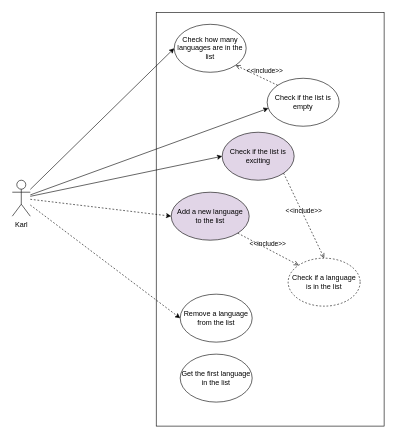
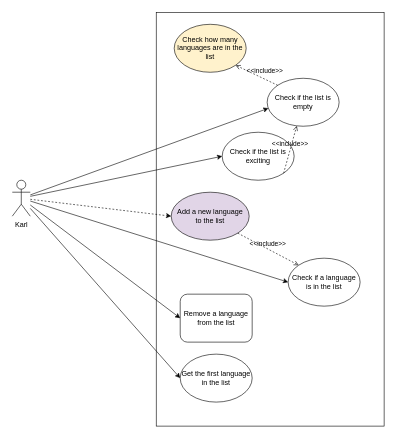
  <mxCell id="0" />
  <mxCell id="1" parent="0" />
  <mxCell id="2" value="" style="whiteSpace=wrap;html=1;" vertex="1" parent="1"><mxGeometry x="260" y="20" width="380" height="690" as="geometry" /></mxCell>
  <mxCell id="3" value="Add a new language &lt;br&gt;to the list" style="ellipse;whiteSpace=wrap;html=1;fillColor=#e1d5e7;" vertex="1" parent="1"><mxGeometry x="285" y="320" width="130" height="80" as="geometry" /></mxCell>
- <mxCell id="4" value="Check if a language is in the list" style="ellipse;whiteSpace=wrap;html=1;dashed=1;" vertex="1" parent="1"><mxGeometry x="480" y="430" width="120" height="80" as="geometry" /></mxCell>
- <mxCell id="5" value="Remove a language from the list" style="ellipse;whiteSpace=wrap;html=1;" vertex="1" parent="1"><mxGeometry x="300" y="490" width="120" height="80" as="geometry" /></mxCell>
- <mxCell id="6" value="Check if the list is exciting" style="ellipse;whiteSpace=wrap;html=1;fillColor=#e1d5e7;" vertex="1" parent="1"><mxGeometry x="370" y="220" width="120" height="80" as="geometry" /></mxCell>
- <mxCell id="7" value="&amp;lt;&amp;lt;include&amp;gt;&amp;gt;" style="html=1;verticalAlign=bottom;labelBackgroundColor=none;endArrow=open;endFill=0;dashed=1;rounded=0;entryX=0.5;entryY=0;entryDx=0;entryDy=0;exitX=1;exitY=1;exitDx=0;exitDy=0;" edge="1" parent="1" source="6" target="4"><mxGeometry width="160" relative="1" as="geometry"><mxPoint x="350" y="320" as="sourcePoint" /><mxPoint x="510" y="320" as="targetPoint" /></mxGeometry></mxCell>
+ <mxCell id="4" value="Check if a language is in the list" style="ellipse;whiteSpace=wrap;html=1;" vertex="1" parent="1"><mxGeometry x="480" y="430" width="120" height="80" as="geometry" /></mxCell>
+ <mxCell id="5" value="Remove a language from the list" style="whiteSpace=wrap;html=1;rounded=1;" vertex="1" parent="1"><mxGeometry x="300" y="490" width="120" height="80" as="geometry" /></mxCell>
+ <mxCell id="6" value="Check if the list is exciting" style="ellipse;whiteSpace=wrap;html=1;" vertex="1" parent="1"><mxGeometry x="370" y="220" width="120" height="80" as="geometry" /></mxCell>
+ <mxCell id="7" value="&amp;lt;&amp;lt;include&amp;gt;&amp;gt;" style="html=1;verticalAlign=bottom;labelBackgroundColor=none;endArrow=open;endFill=0;dashed=1;rounded=0;exitX=1;exitY=1;exitDx=0;exitDy=0;" edge="1" parent="1" source="6" target="10"><mxGeometry width="160" relative="1" as="geometry"><mxPoint x="350" y="320" as="sourcePoint" /><mxPoint x="510" y="320" as="targetPoint" /></mxGeometry></mxCell>
  <mxCell id="8" value="&amp;lt;&amp;lt;include&amp;gt;&amp;gt;" style="html=1;verticalAlign=bottom;labelBackgroundColor=none;endArrow=open;endFill=0;dashed=1;rounded=0;entryX=0;entryY=0;entryDx=0;entryDy=0;exitX=1;exitY=1;exitDx=0;exitDy=0;" edge="1" parent="1" source="3" target="4"><mxGeometry width="160" relative="1" as="geometry"><mxPoint x="160" y="170" as="sourcePoint" /><mxPoint x="320" y="170" as="targetPoint" /></mxGeometry></mxCell>
- <mxCell id="9" value="Check how many languages are in the list" style="ellipse;whiteSpace=wrap;html=1;" vertex="1" parent="1"><mxGeometry x="290" y="40" width="120" height="80" as="geometry" /></mxCell>
+ <mxCell id="9" value="Check how many languages are in the list" style="ellipse;whiteSpace=wrap;html=1;fillColor=#fff2cc;" vertex="1" parent="1"><mxGeometry x="290" y="40" width="120" height="80" as="geometry" /></mxCell>
  <mxCell id="10" value="Check if the list is empty" style="ellipse;whiteSpace=wrap;html=1;" vertex="1" parent="1"><mxGeometry x="445" y="130" width="120" height="80" as="geometry" /></mxCell>
  <mxCell id="11" value="&amp;lt;&amp;lt;include&amp;gt;&amp;gt;" style="html=1;verticalAlign=bottom;labelBackgroundColor=none;endArrow=open;endFill=0;dashed=1;rounded=0;entryX=1;entryY=1;entryDx=0;entryDy=0;exitX=0;exitY=0;exitDx=0;exitDy=0;" edge="1" parent="1" source="10" target="9"><mxGeometry x="-0.321" y="-4" width="160" relative="1" as="geometry"><mxPoint x="490" y="280" as="sourcePoint" /><mxPoint x="650" y="280" as="targetPoint" /><mxPoint as="offset" /></mxGeometry></mxCell>
+ <mxCell id="12" style="rounded=0;orthogonalLoop=1;jettySize=auto;html=1;entryX=0;entryY=0.5;entryDx=0;entryDy=0;" edge="1" parent="1" source="17" target="4"><mxGeometry relative="1" as="geometry" /></mxCell>
  <mxCell id="13" style="rounded=0;orthogonalLoop=1;jettySize=auto;html=1;entryX=0;entryY=0.5;entryDx=0;entryDy=0;" edge="1" parent="1" source="17" target="6"><mxGeometry relative="1" as="geometry" /></mxCell>
  <mxCell id="14" style="rounded=0;orthogonalLoop=1;jettySize=auto;html=1;entryX=0;entryY=0.5;entryDx=0;entryDy=0;dashed=1;" edge="1" parent="1" source="17" target="3"><mxGeometry relative="1" as="geometry" /></mxCell>
- <mxCell id="15" style="rounded=0;orthogonalLoop=1;jettySize=auto;html=1;entryX=0;entryY=0.5;entryDx=0;entryDy=0;dashed=1;" edge="1" parent="1" source="17" target="5"><mxGeometry relative="1" as="geometry" /></mxCell>
+ <mxCell id="15" style="rounded=0;orthogonalLoop=1;jettySize=auto;html=1;entryX=0;entryY=0.5;entryDx=0;entryDy=0;" edge="1" parent="1" source="17" target="5"><mxGeometry relative="1" as="geometry" /></mxCell>
+ <mxCell id="16" style="rounded=0;orthogonalLoop=1;jettySize=auto;html=1;entryX=0;entryY=0.5;entryDx=0;entryDy=0;" edge="1" parent="1" source="17" target="20"><mxGeometry relative="1" as="geometry" /></mxCell>
  <mxCell id="17" value="Karl" style="shape=umlActor;verticalLabelPosition=bottom;verticalAlign=top;html=1;outlineConnect=0;" vertex="1" parent="1"><mxGeometry x="20" y="300" width="30" height="60" as="geometry" /></mxCell>
- <mxCell id="18" style="rounded=0;orthogonalLoop=1;jettySize=auto;html=1;entryX=0;entryY=0.5;entryDx=0;entryDy=0;" edge="1" parent="1" source="17" target="9"><mxGeometry relative="1" as="geometry" /></mxCell>
  <mxCell id="19" style="rounded=0;orthogonalLoop=1;jettySize=auto;html=1;entryX=0.017;entryY=0.625;entryDx=0;entryDy=0;entryPerimeter=0;" edge="1" parent="1" source="17" target="10"><mxGeometry relative="1" as="geometry" /></mxCell>
  <mxCell id="20" value="Get the first language in the list" style="ellipse;whiteSpace=wrap;html=1;" vertex="1" parent="1"><mxGeometry x="300" y="590" width="120" height="80" as="geometry" /></mxCell>
